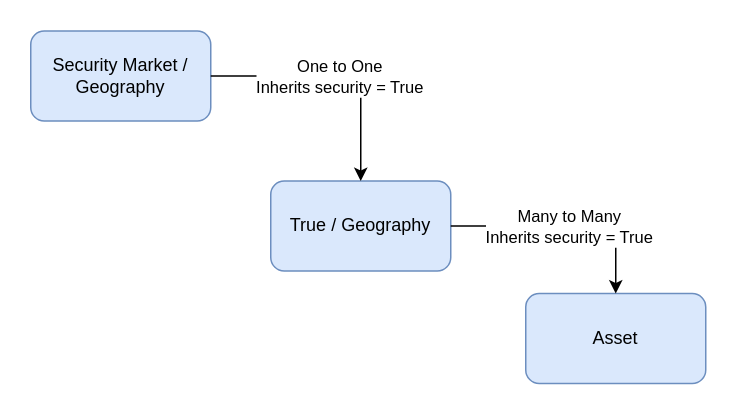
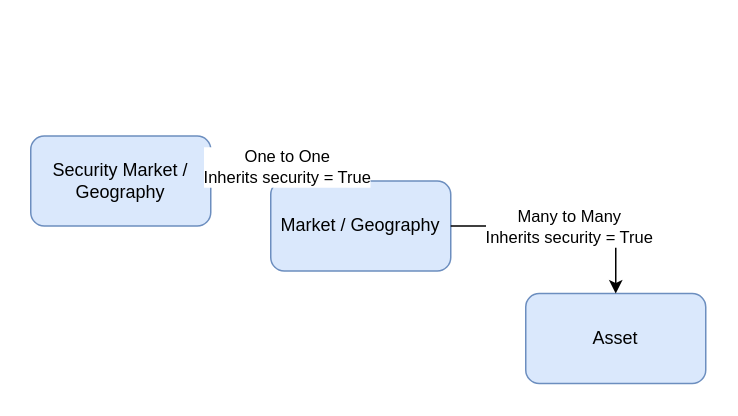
  <mxCell id="0" />
  <mxCell id="1" parent="0" />
  <mxCell id="2" value="Asset" style="rounded=1;whiteSpace=wrap;html=1;fillColor=#dae8fc;strokeColor=#6c8ebf;" vertex="1" parent="1"><mxGeometry x="350" y="195" width="120" height="60" as="geometry" /></mxCell>
- <mxCell id="3" value="True / Geography" style="rounded=1;whiteSpace=wrap;html=1;fillColor=#dae8fc;strokeColor=#6c8ebf;" vertex="1" parent="1"><mxGeometry x="180" y="120" width="120" height="60" as="geometry" /></mxCell>
+ <mxCell id="3" value="Market / Geography" style="rounded=1;whiteSpace=wrap;html=1;fillColor=#dae8fc;strokeColor=#6c8ebf;" vertex="1" parent="1"><mxGeometry x="180" y="120" width="120" height="60" as="geometry" /></mxCell>
  <mxCell id="4" value="" style="endArrow=classic;html=1;rounded=0;exitX=1;exitY=0.5;exitDx=0;exitDy=0;entryX=0.5;entryY=0;entryDx=0;entryDy=0;edgeStyle=orthogonalEdgeStyle;" edge="1" parent="1" source="3" target="2"><mxGeometry relative="1" as="geometry"><mxPoint x="360" y="240" as="sourcePoint" /><mxPoint x="460" y="240" as="targetPoint" /></mxGeometry></mxCell>
  <mxCell id="5" value="Many to Many&lt;div&gt;Inherits security = True&lt;/div&gt;" style="edgeLabel;resizable=0;html=1;;align=center;verticalAlign=middle;" connectable="0" vertex="1" parent="4"><mxGeometry relative="1" as="geometry" /></mxCell>
- <mxCell id="6" value="Security Market / Geography" style="rounded=1;whiteSpace=wrap;html=1;fillColor=#dae8fc;strokeColor=#6c8ebf;" vertex="1" parent="1"><mxGeometry x="20" y="20" width="120" height="60" as="geometry" /></mxCell>
+ <mxCell id="6" value="Security Market / Geography" style="rounded=1;whiteSpace=wrap;html=1;fillColor=#dae8fc;strokeColor=#6c8ebf;" vertex="1" parent="1"><mxGeometry x="20" y="90" width="120" height="60" as="geometry" /></mxCell>
  <mxCell id="7" value="" style="endArrow=classic;html=1;rounded=0;exitX=1;exitY=0.5;exitDx=0;exitDy=0;entryX=0.5;entryY=0;entryDx=0;entryDy=0;edgeStyle=orthogonalEdgeStyle;" edge="1" parent="1" source="6" target="3"><mxGeometry relative="1" as="geometry"><mxPoint x="310" y="160" as="sourcePoint" /><mxPoint x="420" y="230" as="targetPoint" /></mxGeometry></mxCell>
  <mxCell id="8" value="One to One&lt;div&gt;Inherits security = True&lt;/div&gt;" style="edgeLabel;resizable=0;html=1;;align=center;verticalAlign=middle;" connectable="0" vertex="1" parent="7"><mxGeometry relative="1" as="geometry" /></mxCell>
